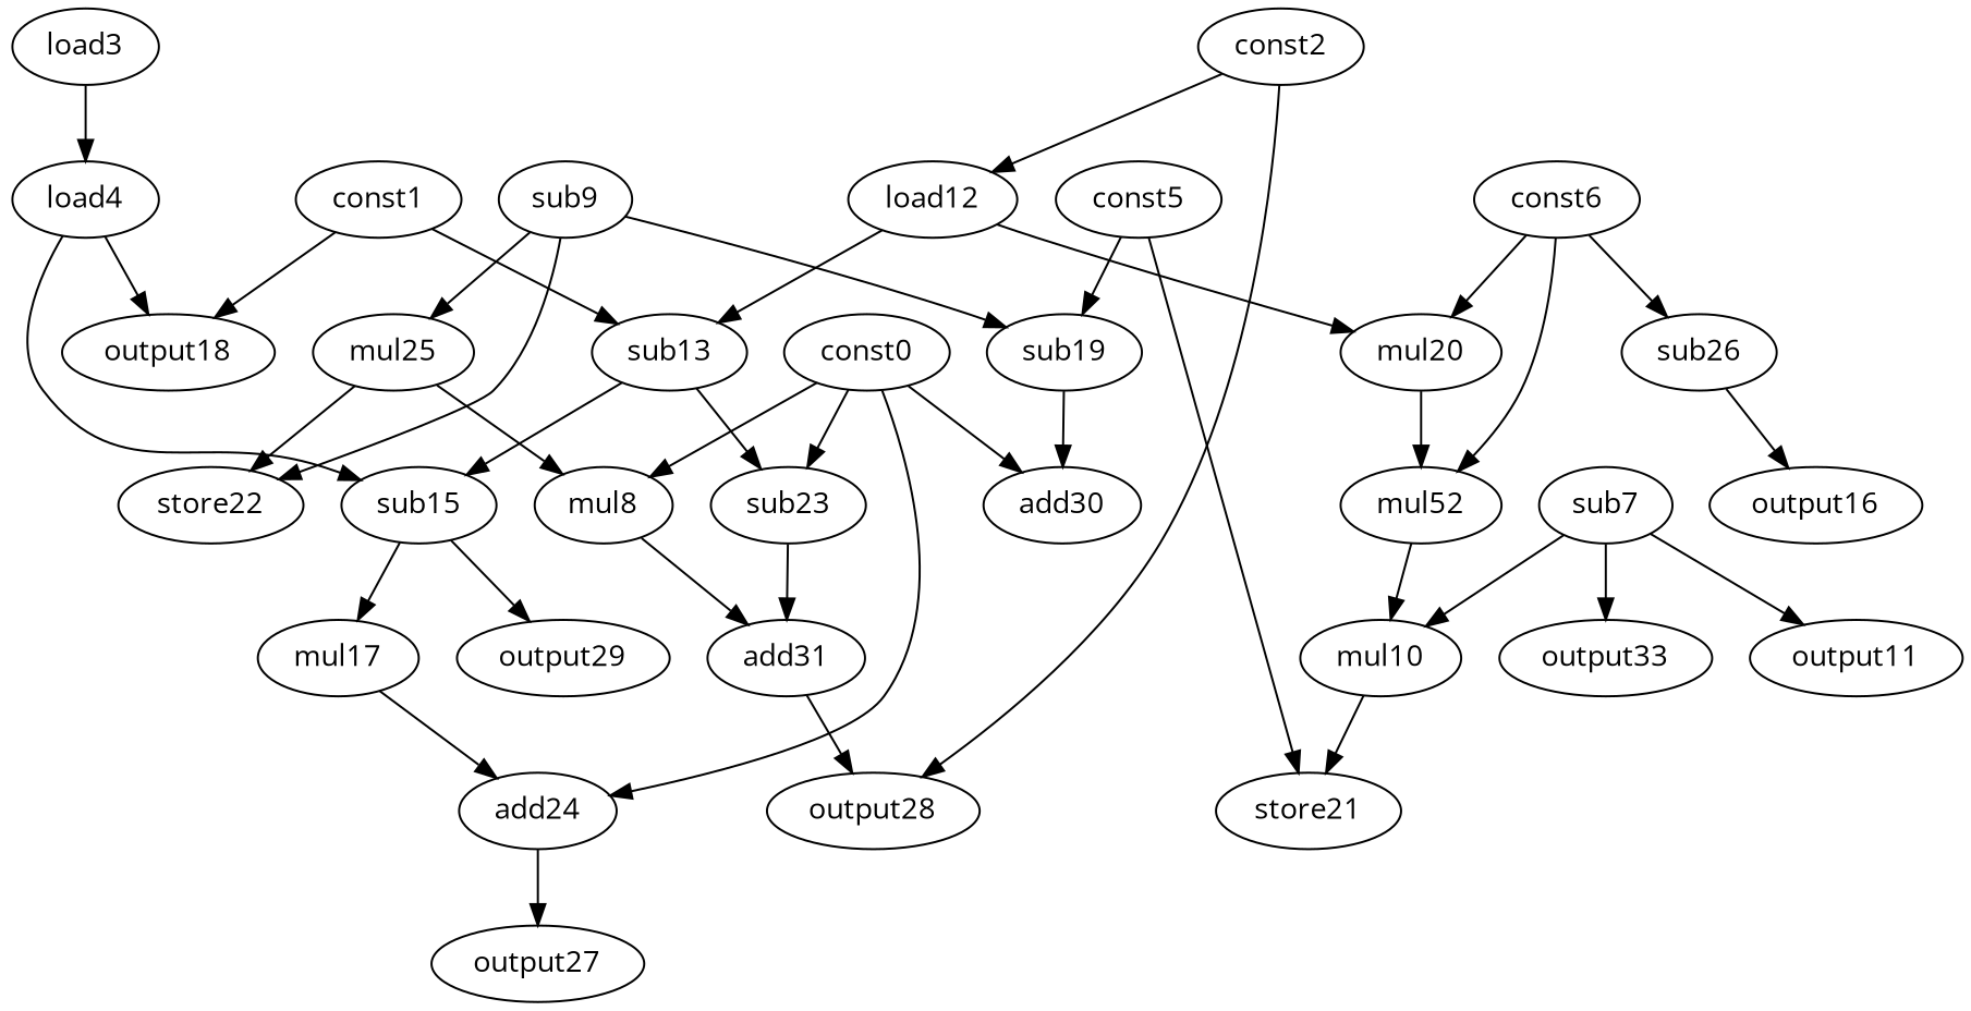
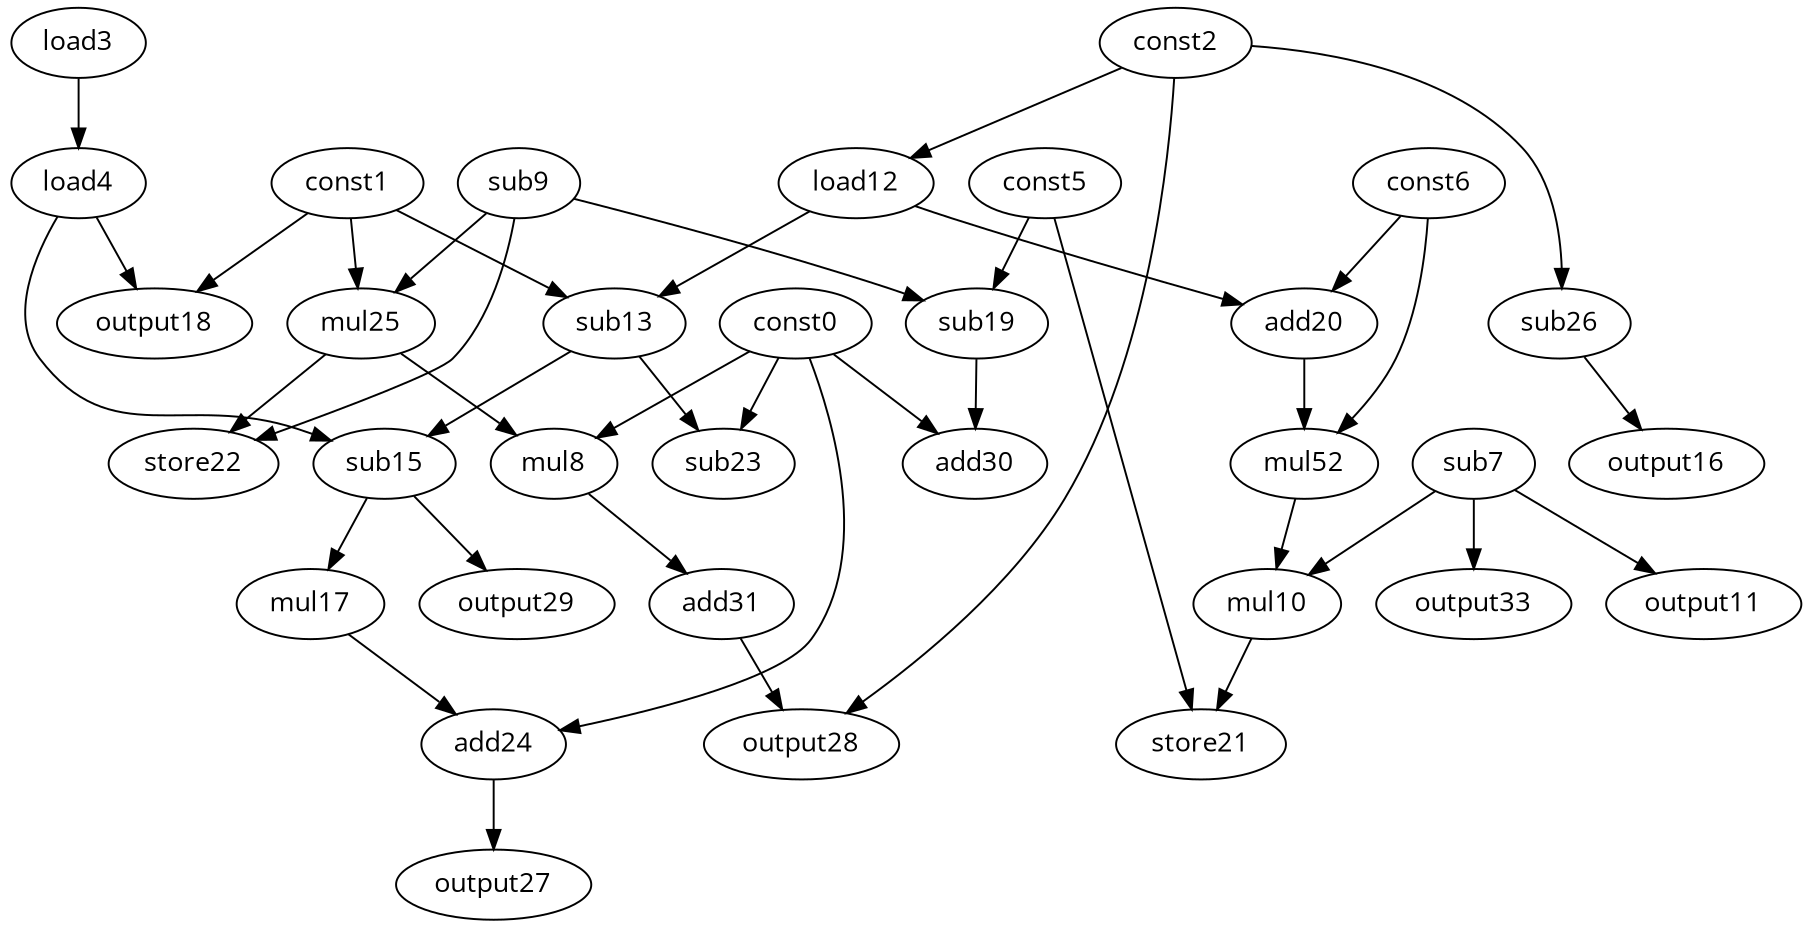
  digraph {
    fontname="Open Sans"
    node [fontname="Open Sans" opcode=const]
    edge [fontname="Open Sans" operand=0]
    mul8 [opcode=mul]
    const0
    sub23 [opcode=sub]
    add24 [opcode=add]
    add30 [opcode=add]
    add31 [opcode=add]
    output27 [opcode=output]
    sub13 [opcode=sub]
    const1
    n10 [label=mul25 opcode=add]
    output18 [opcode=output]
    load3 [opcode=load]
    load4 [opcode=load]
    sub15 [opcode=sub]
    store22 [opcode=store]
    load12 [opcode=load]
    const2
    sub26 [opcode=sub]
    n19 [label=output28 opcode=store]
-   mul20 [opcode=mul]
+   mul20 [opcode=mul label=add20]
    output16 [opcode=output]
    mul17 [opcode=mul]
    output29 [opcode=output]
    sub19 [opcode=sub]
    const5
    store21 [opcode=store]
    const6
    n28 [label=mul52 opcode=mul]
    mul10 [opcode=mul]
    n30 [label=sub7]
    output11 [opcode=output]
    output33 [opcode=output]
    n33 [label=sub9]
    mul8 -> add31
    const0 -> mul8
    const0 -> sub23
    const0 -> add24
    const0 -> add30
-   sub23 -> add31 [operand=1]
    add24 -> output27
    add31 -> n19 [operand=1]
    sub13 -> sub23 [operand=1]
    sub13 -> sub15 [operand=1]
    const1 -> sub13
+   const1 -> n10 [operand=1]
    const1 -> output18
    n10 -> mul8 [operand=1]
    n10 -> store22
    load3 -> load4
    load4 -> output18
    load4 -> sub15
    sub15 -> mul17 [operand=1]
    sub15 -> output29
    load12 -> sub13 [operand=1]
    load12 -> mul20
    const2 -> load12
-   const6 -> sub26
+   const2 -> sub26
    const2 -> n19
    sub26 -> output16
    mul20 -> n28
    mul17 -> add24 [operand=1]
    sub19 -> add30 [operand=1]
    const5 -> sub19 [operand=1]
    const5 -> store21 [operand=1]
    const6 -> mul20 [operand=1]
    const6 -> n28 [operand=1]
    n28 -> mul10
    mul10 -> store21
    n30 -> mul10 [operand=1]
    n30 -> output11
    n30 -> output33
    n33 -> n10
    n33 -> store22 [operand=1]
    n33 -> sub19
  }
